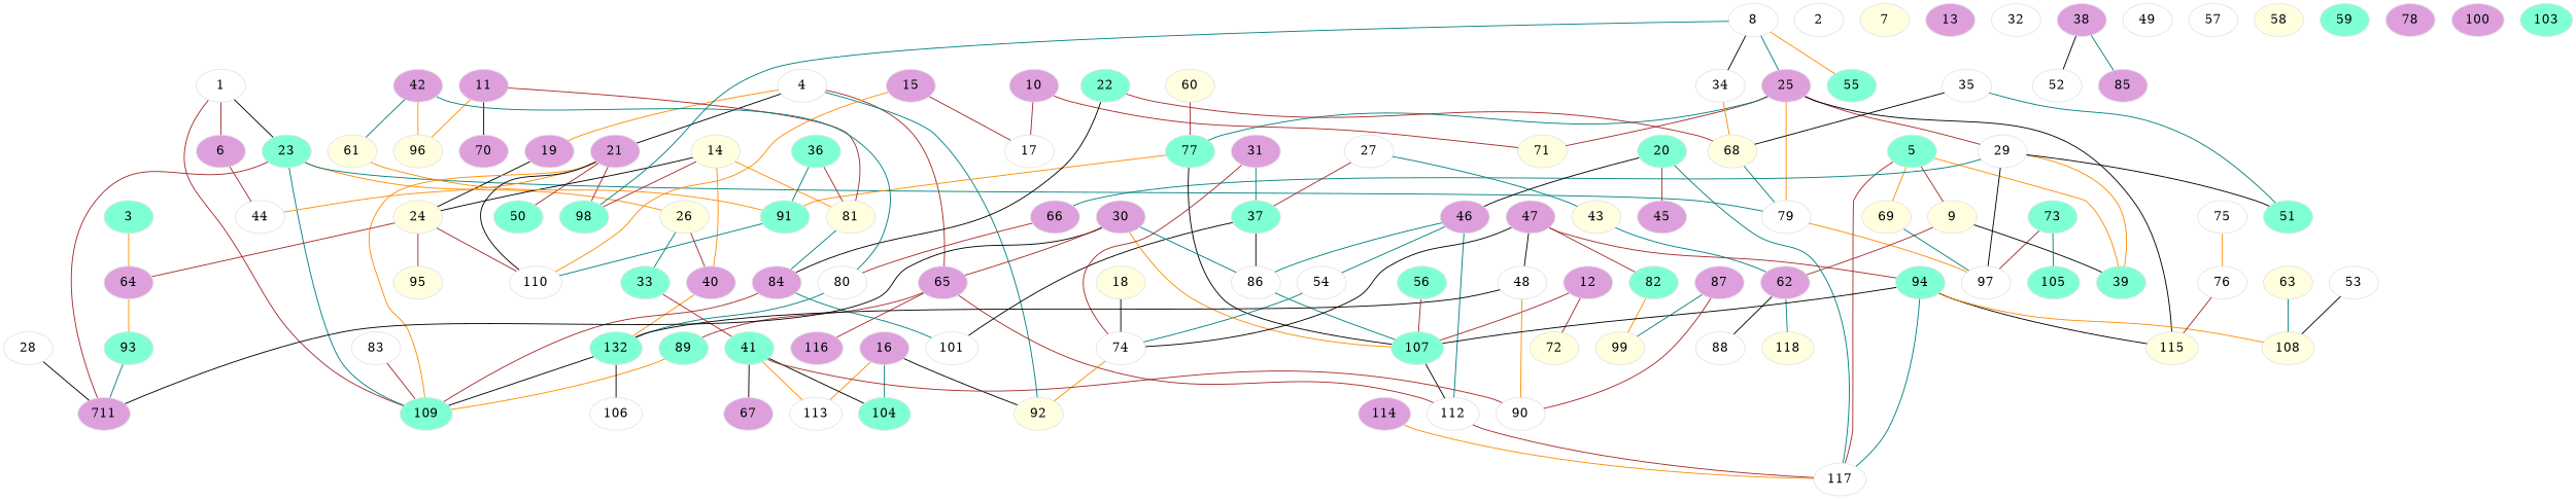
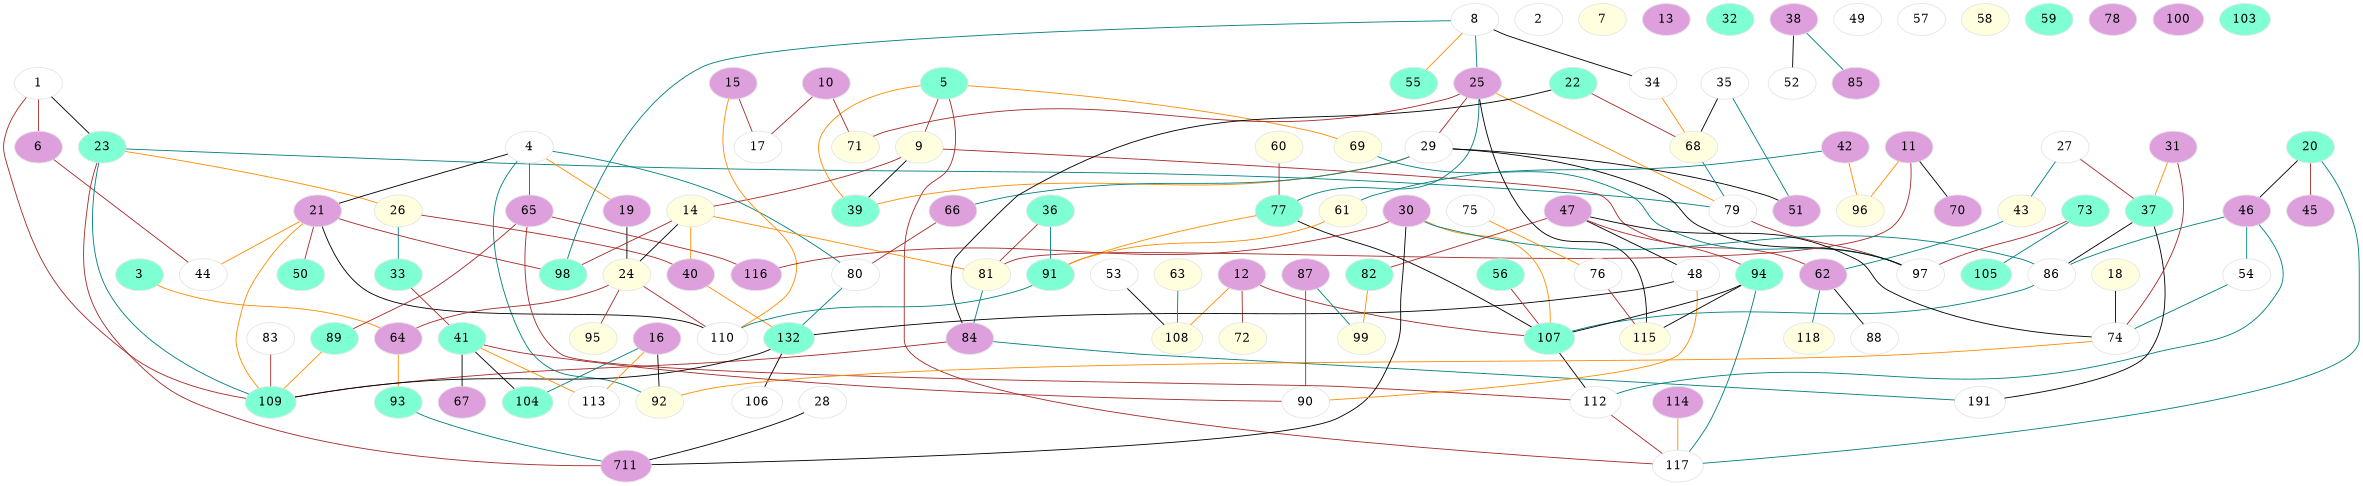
  graph {
    node [color=gray90 fillcolor=white style=filled]
    edge [color=brown]
    6 [fillcolor=plum]
    1
    23 [fillcolor=aquamarine]
    109 [fillcolor=aquamarine]
    44
    26 [fillcolor=lightyellow]
    79
    n8 [fillcolor=plum label=711]
    2
    3 [fillcolor=aquamarine]
    64 [fillcolor=plum]
    93 [fillcolor=aquamarine]
    19 [fillcolor=plum]
    4
    21 [fillcolor=plum]
    65 [fillcolor=plum]
    92 [fillcolor=lightyellow]
    24 [fillcolor=lightyellow]
    98 [fillcolor=aquamarine]
    110
    50 [fillcolor=aquamarine]
    112
    89 [fillcolor=aquamarine]
    116 [fillcolor=plum]
    5 [fillcolor=aquamarine]
    9 [fillcolor=lightyellow]
    39 [fillcolor=aquamarine]
    69 [fillcolor=lightyellow]
    117
    14 [fillcolor=lightyellow]
    62 [fillcolor=plum]
    97
    7 [fillcolor=lightyellow]
    25 [fillcolor=plum]
    8
    34
    55 [fillcolor=aquamarine]
    71 [fillcolor=lightyellow]
    29
    77 [fillcolor=aquamarine]
    115 [fillcolor=lightyellow]
    68 [fillcolor=lightyellow]
    81 [fillcolor=lightyellow]
    40 [fillcolor=plum]
    88
    118 [fillcolor=lightyellow]
    10 [fillcolor=plum]
    17
    11 [fillcolor=plum]
    70 [fillcolor=plum]
    96 [fillcolor=lightyellow]
    84 [fillcolor=plum]
    12 [fillcolor=plum]
    72 [fillcolor=lightyellow]
    107 [fillcolor=aquamarine]
    13 [fillcolor=plum]
    95 [fillcolor=lightyellow]
    n58 [fillcolor=aquamarine label=132]
    15 [fillcolor=plum]
    16 [fillcolor=plum]
    104 [fillcolor=aquamarine]
    113
    18 [fillcolor=lightyellow]
    74
    20 [fillcolor=aquamarine]
    45 [fillcolor=plum]
    46 [fillcolor=plum]
    86
    54
    22 [fillcolor=aquamarine]
-   101
+   101 [label=191]
    33 [fillcolor=aquamarine]
-   51 [fillcolor=aquamarine]
+   51 [fillcolor=plum]
    66 [fillcolor=plum]
    91 [fillcolor=aquamarine]
    41 [fillcolor=aquamarine]
    37 [fillcolor=aquamarine]
    27
    43 [fillcolor=lightyellow]
    28
    80
    30 [fillcolor=plum]
    31 [fillcolor=plum]
-   32
+   32 [fillcolor=aquamarine]
    67 [fillcolor=plum]
    90
    35
    36 [fillcolor=aquamarine]
    38 [fillcolor=plum]
    52
    85 [fillcolor=plum]
    106
    42 [fillcolor=plum]
    61 [fillcolor=lightyellow]
    47 [fillcolor=plum]
    48
    82 [fillcolor=aquamarine]
    94 [fillcolor=aquamarine]
    99 [fillcolor=lightyellow]
    108 [fillcolor=lightyellow]
    49
    53
    56 [fillcolor=aquamarine]
    57
    58 [fillcolor=lightyellow]
    59 [fillcolor=aquamarine]
    60 [fillcolor=lightyellow]
    63 [fillcolor=lightyellow]
    73 [fillcolor=aquamarine]
    105 [fillcolor=aquamarine]
    75
    76
    78 [fillcolor=plum]
    83
    87 [fillcolor=plum]
    100 [fillcolor=plum]
    103 [fillcolor=aquamarine]
    114 [fillcolor=plum]
    6 -- 44
    1 -- 6
    1 -- 23 [color=black]
    1 -- 109
    23 -- 109 [color=teal]
    23 -- 26 [color=darkorange]
    23 -- 79 [color=teal]
    23 -- n8
    26 -- 40
    26 -- 33 [color=teal]
-   79 -- 97 [color=darkorange]
+   79 -- 97
    3 -- 64 [color=darkorange]
    64 -- 93 [color=darkorange]
    93 -- n8 [color=teal]
    19 -- 24 [color=black]
    4 -- 19 [color=darkorange]
    4 -- 21 [color=black]
    4 -- 65
    4 -- 92 [color=teal]
    21 -- 109 [color=darkorange]
    21 -- 44 [color=darkorange]
    21 -- 98
    21 -- 110 [color=black]
    21 -- 50
    65 -- 112
    65 -- 89
    65 -- 116
    24 -- 64
    24 -- 110
    24 -- 95
    112 -- 117
    89 -- 109 [color=darkorange]
    5 -- 9
    5 -- 39 [color=darkorange]
    5 -- 69 [color=darkorange]
    5 -- 117
    9 -- 39 [color=black]
+   9 -- 14
    9 -- 62
    69 -- 97 [color=teal]
    14 -- 24 [color=black]
    14 -- 98
    14 -- 81 [color=darkorange]
    14 -- 40 [color=darkorange]
    62 -- 88 [color=black]
    62 -- 118 [color=teal]
    25 -- 79 [color=darkorange]
    25 -- 71
    25 -- 29
    25 -- 77 [color=teal]
    25 -- 115 [color=black]
    8 -- 98 [color=teal]
    8 -- 25 [color=teal]
    8 -- 34 [color=black]
    8 -- 55 [color=darkorange]
    34 -- 68 [color=darkorange]
    29 -- 39 [color=darkorange]
    29 -- 97 [color=black]
    29 -- 51 [color=black]
    29 -- 66 [color=teal]
    77 -- 107 [color=black]
    77 -- 91 [color=darkorange]
    68 -- 79 [color=teal]
    81 -- 84 [color=teal]
    40 -- n58 [color=darkorange]
    10 -- 71
    10 -- 17
    11 -- 81
    11 -- 70 [color=black]
    11 -- 96 [color=darkorange]
    84 -- 109
    84 -- 101 [color=teal]
    12 -- 72
    12 -- 107
    107 -- 112 [color=black]
    n58 -- 109 [color=black]
    n58 -- 106 [color=black]
    15 -- 110 [color=darkorange]
    15 -- 17
    16 -- 92 [color=black]
    16 -- 104 [color=teal]
    16 -- 113 [color=darkorange]
    18 -- 74 [color=black]
    74 -- 92 [color=darkorange]
    20 -- 117 [color=teal]
    20 -- 45
    20 -- 46 [color=black]
    46 -- 112 [color=teal]
    46 -- 86 [color=teal]
    46 -- 54 [color=teal]
    86 -- 107 [color=teal]
    54 -- 74 [color=teal]
    22 -- 68
    22 -- 84 [color=black]
    33 -- 41
    66 -- 80
    91 -- 110 [color=teal]
    41 -- 104 [color=black]
    41 -- 113 [color=darkorange]
    41 -- 67 [color=black]
    41 -- 90
    37 -- 86 [color=black]
    37 -- 101 [color=black]
    27 -- 37
    27 -- 43 [color=teal]
    43 -- 62 [color=teal]
    28 -- n8 [color=black]
    80 -- n58 [color=teal]
    30 -- n8 [color=black]
-   30 -- 65
+   30 -- 116
    30 -- 107 [color=darkorange]
    30 -- 86 [color=teal]
    31 -- 74
-   31 -- 37 [color=teal]
+   31 -- 37 [color=darkorange]
    35 -- 68 [color=black]
    35 -- 51 [color=teal]
    36 -- 81
    36 -- 91 [color=teal]
    38 -- 52 [color=black]
    38 -- 85 [color=teal]
    42 -- 96 [color=darkorange]
-   42 -- 80 [color=teal]
+   4 -- 80 [color=teal]
    42 -- 61 [color=teal]
    61 -- 91 [color=darkorange]
    47 -- 74 [color=black]
    47 -- 48 [color=black]
    47 -- 82
    47 -- 94
    48 -- n58 [color=black]
    48 -- 90 [color=darkorange]
    82 -- 99 [color=darkorange]
    94 -- 117 [color=teal]
    94 -- 115 [color=black]
    94 -- 107 [color=black]
-   94 -- 108 [color=darkorange]
+   12 -- 108 [color=darkorange]
    53 -- 108 [color=black]
    56 -- 107
    60 -- 77
    63 -- 108 [color=teal]
    73 -- 97
    73 -- 105 [color=teal]
    75 -- 76 [color=darkorange]
    76 -- 115
    83 -- 109
    87 -- 90
    87 -- 99 [color=teal]
    114 -- 117 [color=darkorange]
  }
